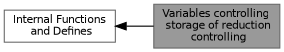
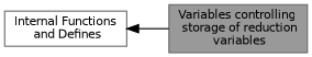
  digraph {
    rankdir=LR
    node [fontname=Helvetica fontsize=10 shape=box style=filled]
    n1 [color=grey40 fillcolor=white height=0.2 label="Internal Functions\l and Defines" width=0.4]
-   n2 [color=gray40 fillcolor=grey60 fontcolor=black height=0.2 label="Variables controlling\l storage of reduction\l controlling" width=0.4]
+   n2 [color=gray40 fillcolor=grey60 fontcolor=black height=0.2 label="Variables controlling\l storage of reduction\l variables" width=0.4]
    n1 -> n2 [dir=back fontname=Helvetica fontsize=10 labelfontname=Helvetica labelfontsize=10 shape=plaintext style=solid]
  }
